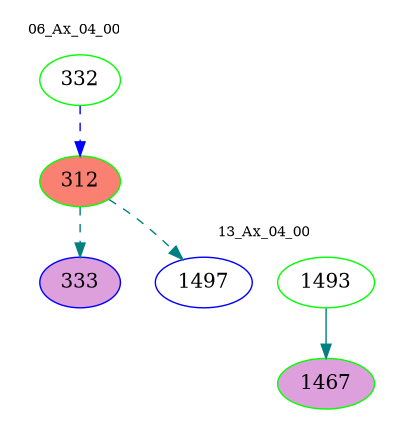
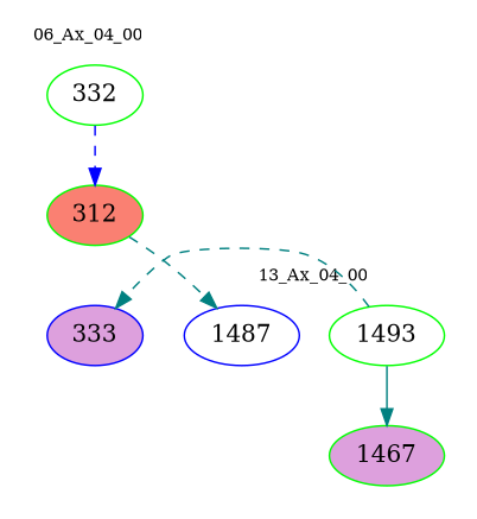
  digraph {
    node [color=green fillcolor=white style=filled]
    edge [color=teal style=dashed]
    n1 [label=332]
    n2 [fillcolor=salmon label=312]
    n3 [color=blue fillcolor=plum label=333]
    n4 [label=1493]
    n5 [fillcolor=plum label=1467]
-   n6 [color=blue label=1497]
+   n6 [color=blue label=1487]
    subgraph cluster_1 {
      color=white
      fontsize=10
      label="06_Ax_04_00"
      n1
      n2
      n3
    }
    subgraph cluster_2 {
      color=white
      fontsize=10
      label="13_Ax_04_00"
      n4
      n5
      n6
    }
    n1 -> n2 [color=blue]
-   n2 -> n3
+   n4 -> n3
    n2 -> n6
    n4 -> n5 [style=solid]
  }
